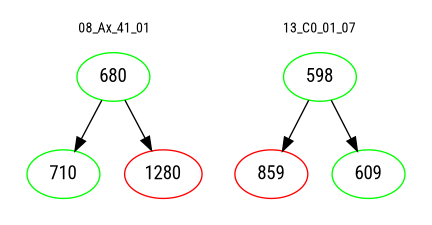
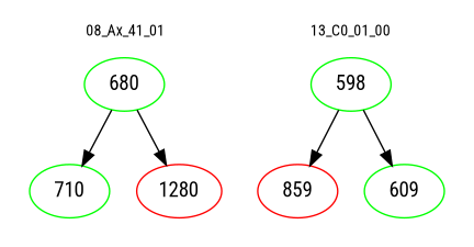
  digraph {
    fontname="Roboto Condensed"
    node [color=green fontname="Roboto Condensed"]
    edge [color=black fontname="Roboto Condensed"]
    n1 [label=680]
    n2 [label=710]
    n3 [color=red label=1280]
    n4 [label=598]
    n5 [color=red label=859]
    n6 [label=609]
    subgraph cluster_1 {
      color=white
      fontsize=10
      label="08_Ax_41_01"
      n1
      n2
      n3
    }
    subgraph cluster_2 {
      color=white
      fontsize=10
-     label="13_C0_01_07"
+     label="13_C0_01_00"
      n4
      n5
      n6
    }
    n1 -> n2
    n1 -> n3
    n4 -> n5
    n4 -> n6
  }
